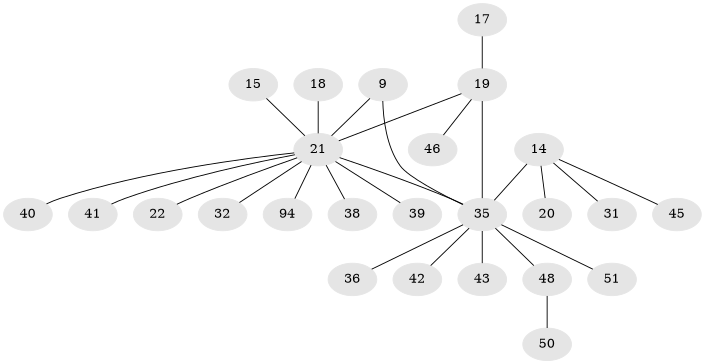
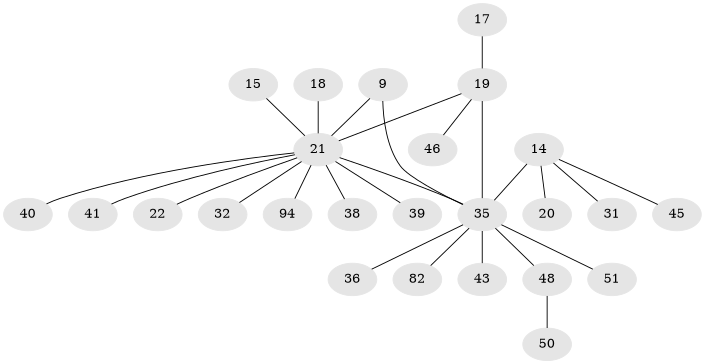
  graph {
    node [color=gray90 style=filled]
    21 [super="+6+10+16"]
    35 [super="+8+3"]
    22 [super="+13"]
    32
    n5 [label=94 super="+30"]
    38 [super="+33"]
    39
    40
    41
    9
    36
-   42
+   42 [label=82]
    43
    48
    51 [super="+25+37+49"]
    14 [super="+2+7"]
    20
    31 [super="+28"]
    45
    15
    19 [super="+5"]
    46 [super="+24"]
    17
    18
    50
    21 -- 35 [weight=2]
    21 -- 22
    21 -- 32
    21 -- n5
    21 -- 38
    21 -- 39
    21 -- 40
    21 -- 41
    35 -- 36
    35 -- 42
    35 -- 43 [weight=2]
    35 -- 48 [weight=2]
    35 -- 51
    9 -- 21
    9 -- 35 [weight=2]
    48 -- 50
    14 -- 35 [weight=3]
    14 -- 20
    14 -- 31
    14 -- 45
    15 -- 21
    19 -- 21
    19 -- 35 [weight=5]
    19 -- 46
    17 -- 19
    18 -- 21
  }
